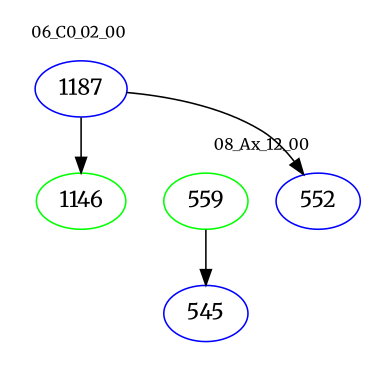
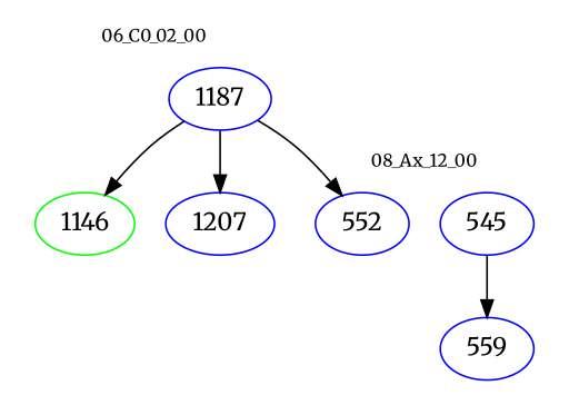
  digraph {
    fontname=Merriweather
    node [color=blue fontname=Merriweather]
    edge [color=black fontname=Merriweather]
    n1 [label=545]
    n2 [label=552]
-   n3 [color=green label=559]
+   n3 [label=559]
    n4 [label=1187]
    n5 [color=green label=1146]
+   n6 [label=1207]
    subgraph cluster_1 {
      color=white
      fontsize=10
      label="08_Ax_12_00"
      n1
      n2
      n3
    }
    subgraph cluster_2 {
      color=white
      fontsize=10
      label="06_C0_02_00"
      n4
      n5
+     n6
    }
-   n3 -> n1
+   n1 -> n3
    n4 -> n2
    n4 -> n5
+   n4 -> n6
  }
